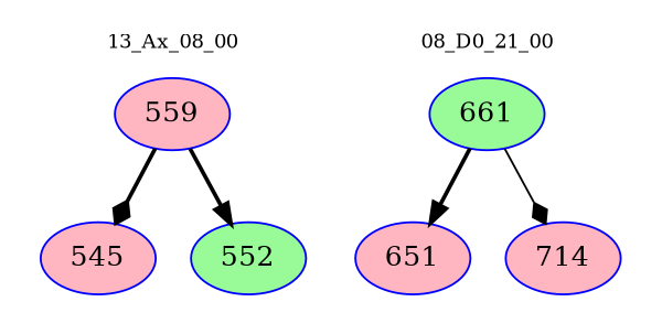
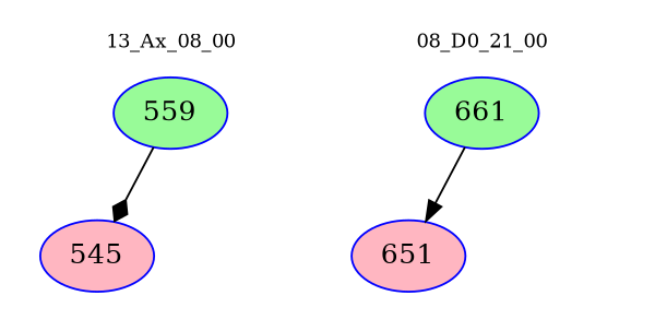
  digraph {
    node [color=blue fillcolor=palegreen style=filled]
    edge [arrowhead=diamond color=black style=solid]
-   n1 [fillcolor=lightpink label=559]
+   n1 [label=559]
    n2 [fillcolor=lightpink label=545]
-   n3 [label=552]
    n4 [label=661]
    n5 [fillcolor=lightpink label=651]
-   n6 [fillcolor=lightpink label=714]
    subgraph cluster_1 {
      color=white
      fontsize=10
      label="13_Ax_08_00"
      n1
      n2
-     n3
    }
    subgraph cluster_2 {
      color=white
      fontsize=10
      label="08_D0_21_00"
      n4
      n5
-     n6
    }
-   n1 -> n2 [style=bold]
-   n1 -> n3 [arrowhead=normal style=bold]
-   n4 -> n5 [arrowhead=normal style=bold]
-   n4 -> n6
+   n1 -> n2
+   n4 -> n5 [arrowhead=normal]
  }
